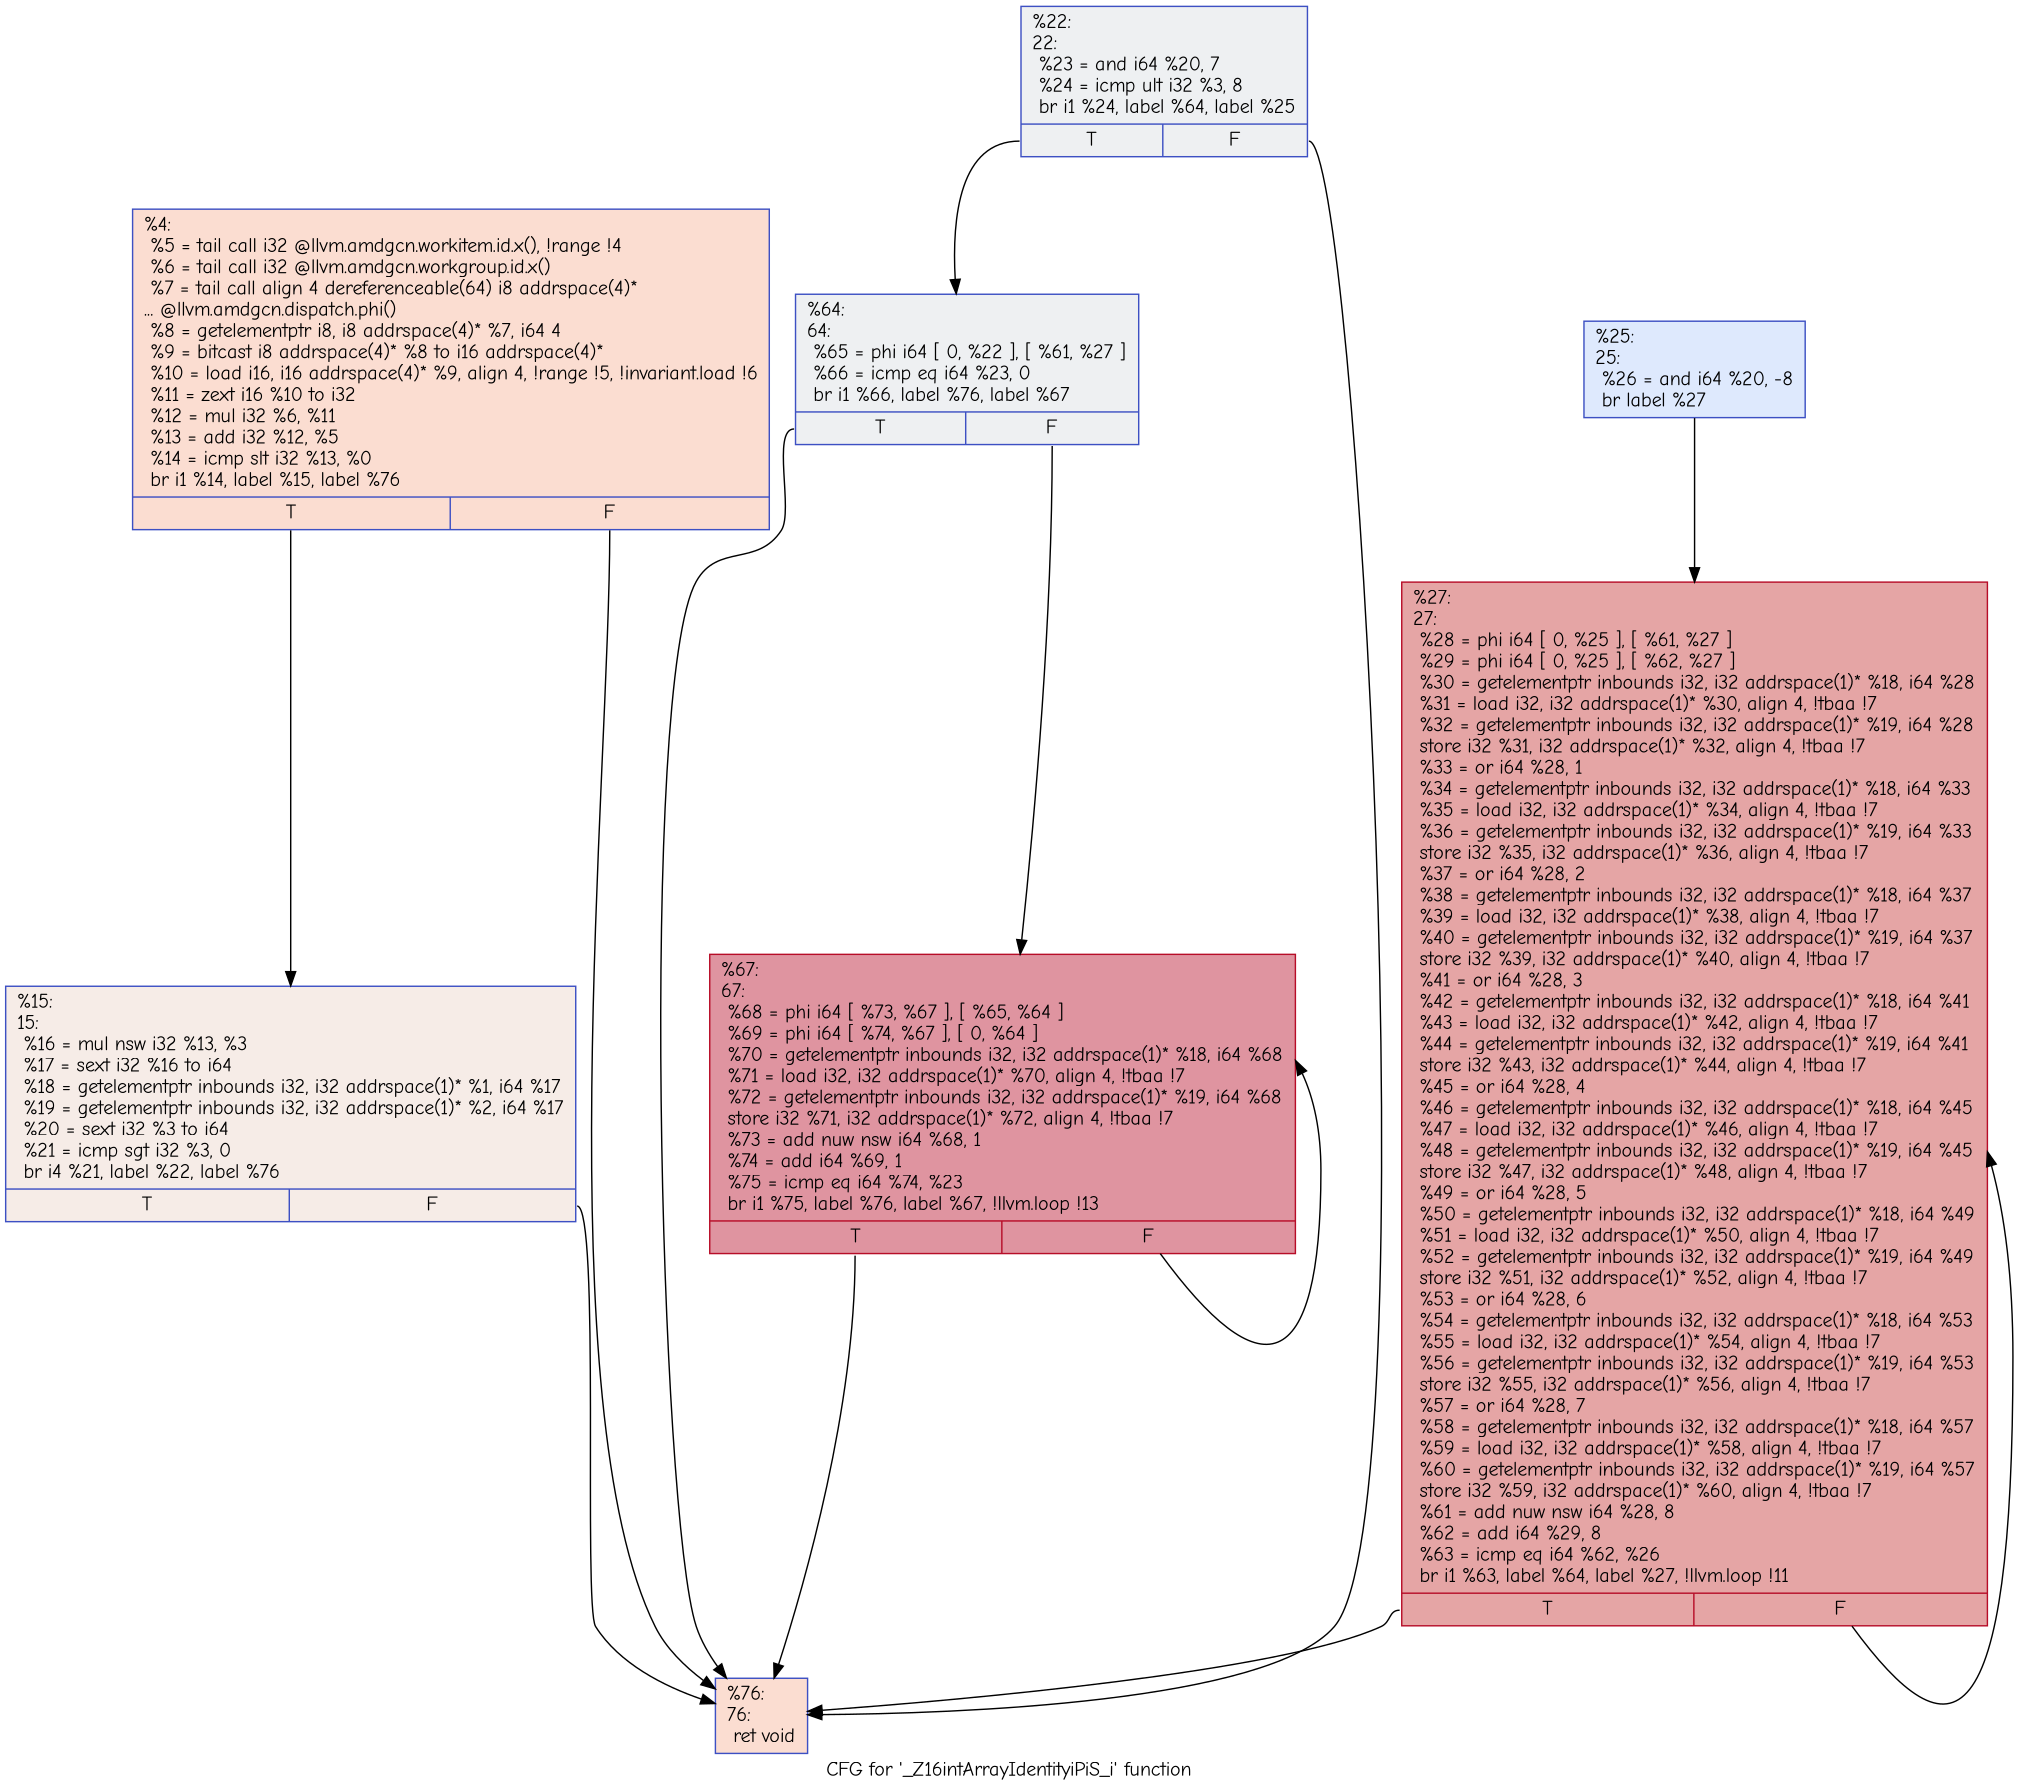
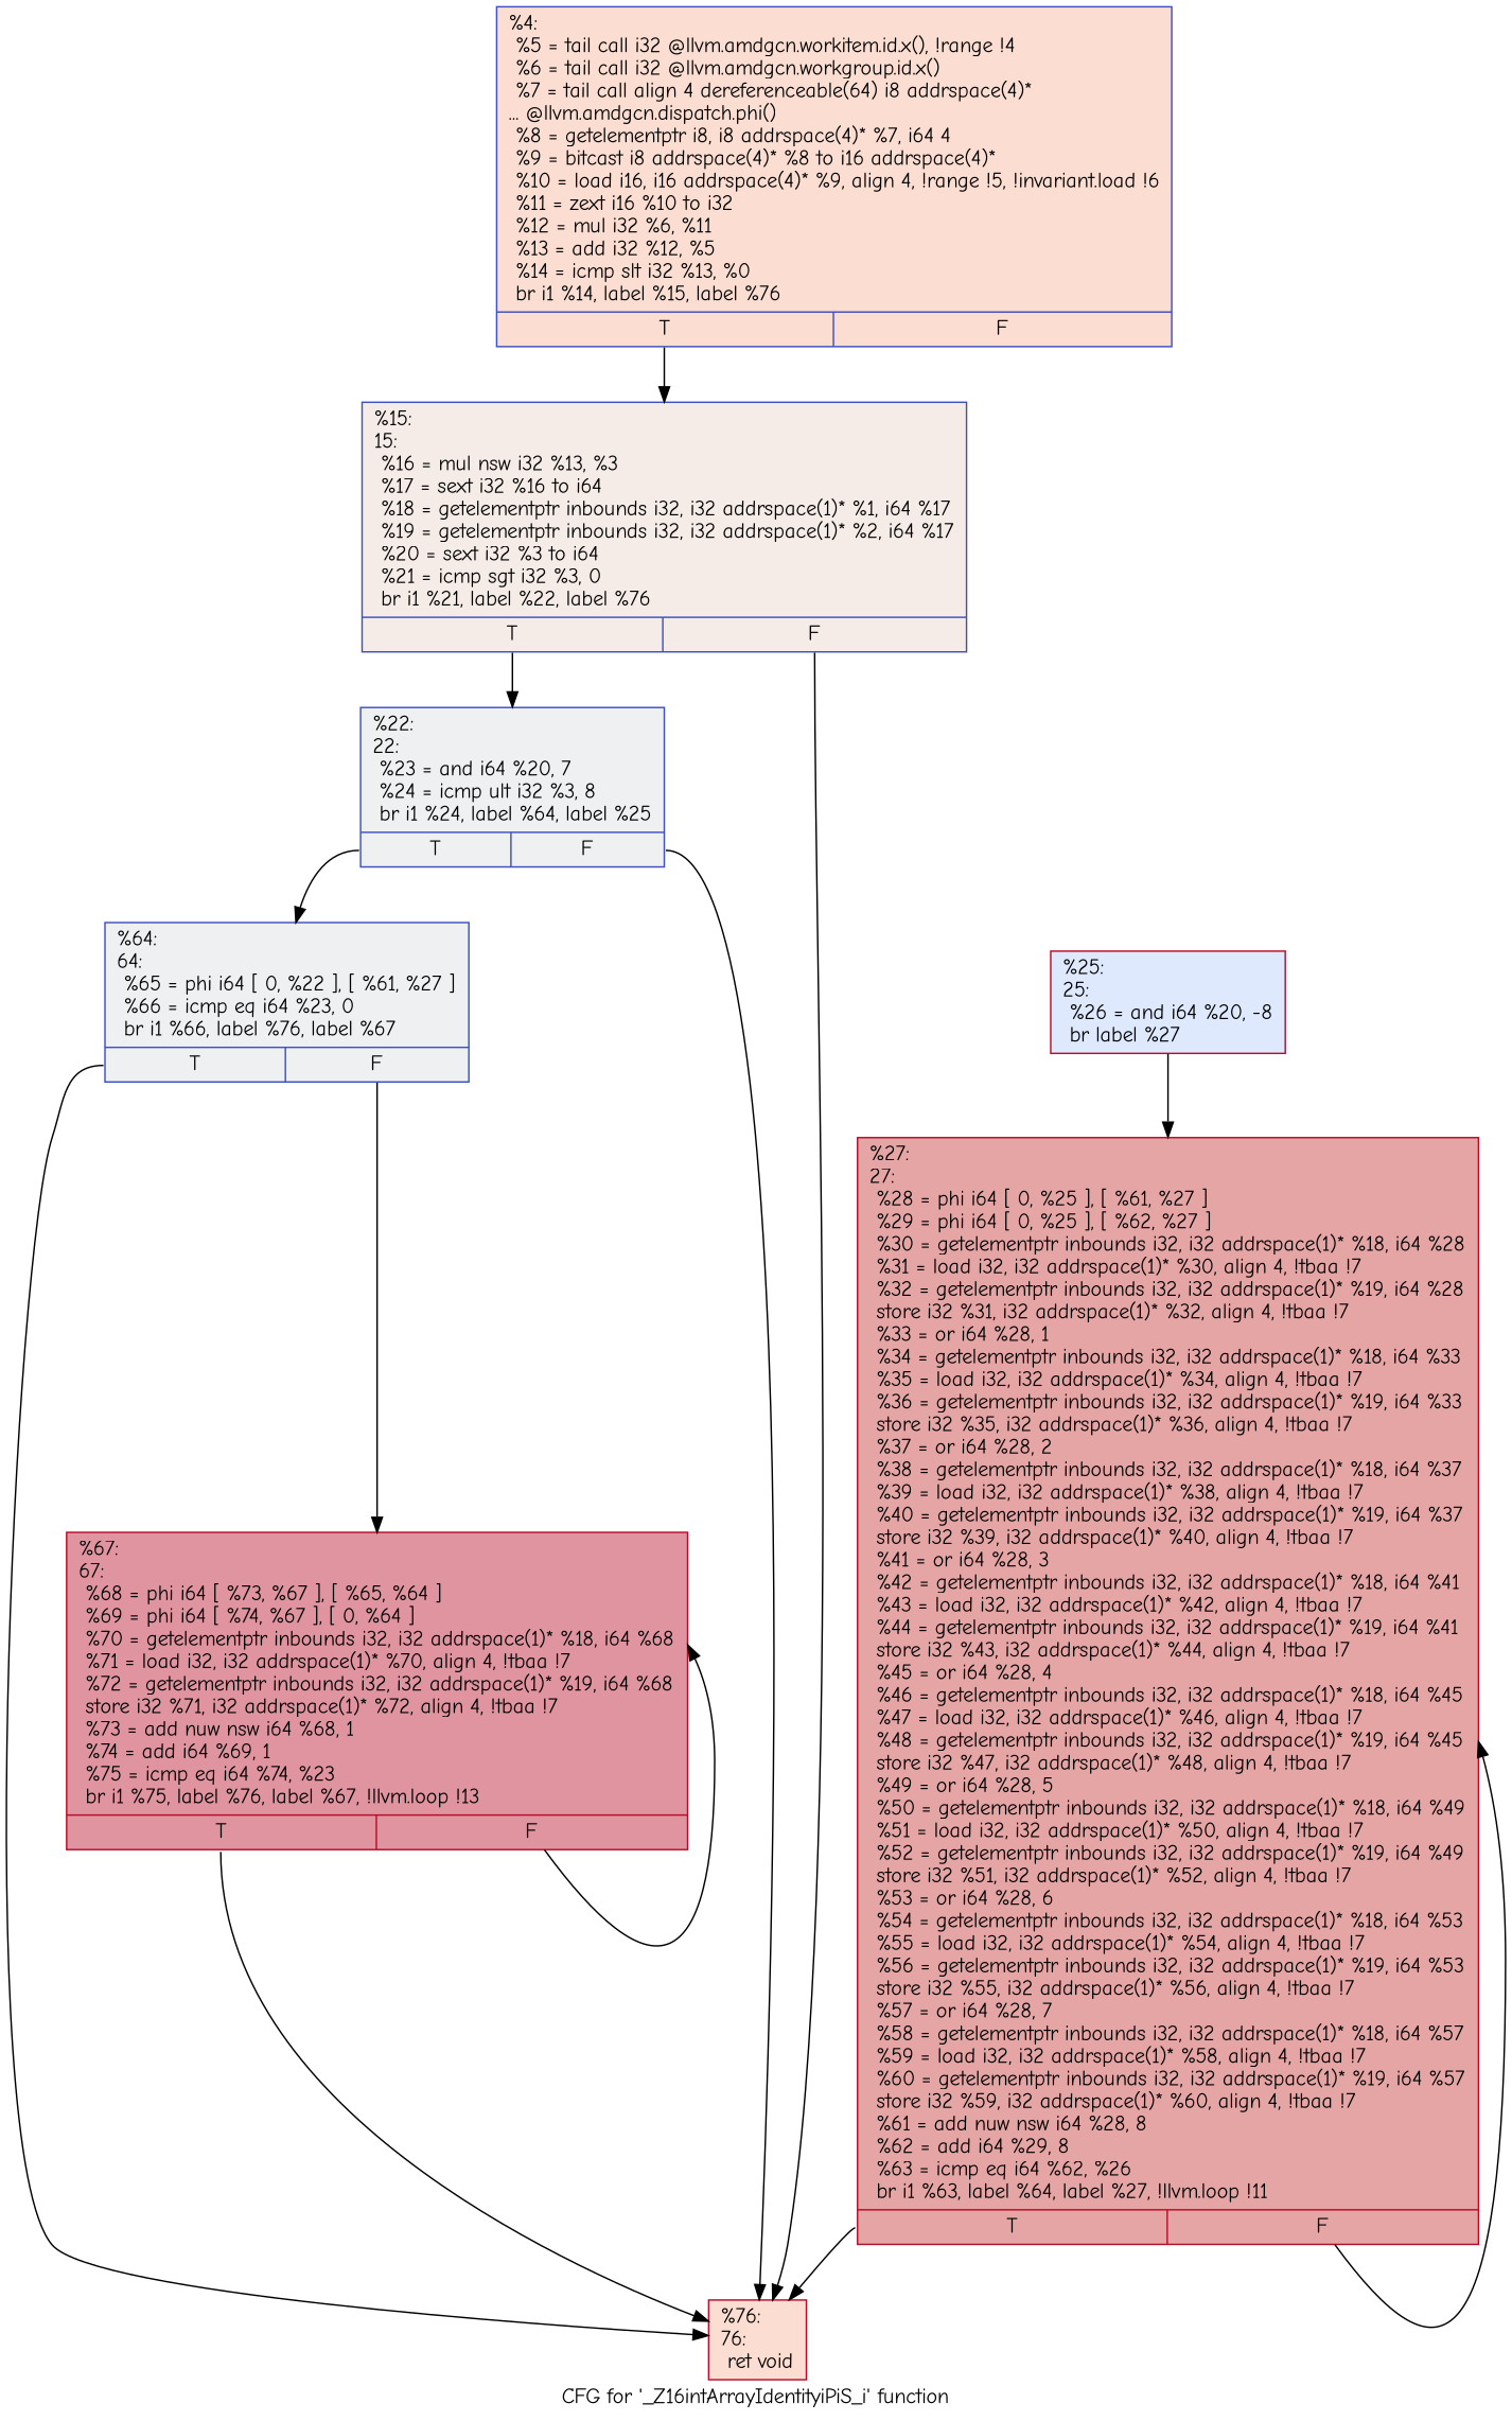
  digraph {
    fontname="Comic Neue"
    label="CFG for '_Z16intArrayIdentityiPiS_i' function"
    node [color="#3d50c3ff" fillcolor="#f7b39670" fontname="Comic Neue" shape=record style=filled]
    edge [fontname="Comic Neue" tailport=s0]
    n1 [label="{%4:\l  %5 = tail call i32 @llvm.amdgcn.workitem.id.x(), !range !4\l  %6 = tail call i32 @llvm.amdgcn.workgroup.id.x()\l  %7 = tail call align 4 dereferenceable(64) i8 addrspace(4)*\l... @llvm.amdgcn.dispatch.phi()\l  %8 = getelementptr i8, i8 addrspace(4)* %7, i64 4\l  %9 = bitcast i8 addrspace(4)* %8 to i16 addrspace(4)*\l  %10 = load i16, i16 addrspace(4)* %9, align 4, !range !5, !invariant.load !6\l  %11 = zext i16 %10 to i32\l  %12 = mul i32 %6, %11\l  %13 = add i32 %12, %5\l  %14 = icmp slt i32 %13, %0\l  br i1 %14, label %15, label %76\l|{<s0>T|<s1>F}}"]
-   n2 [fillcolor="#ead5c970" label="{%15:\l15:                                               \l  %16 = mul nsw i32 %13, %3\l  %17 = sext i32 %16 to i64\l  %18 = getelementptr inbounds i32, i32 addrspace(1)* %1, i64 %17\l  %19 = getelementptr inbounds i32, i32 addrspace(1)* %2, i64 %17\l  %20 = sext i32 %3 to i64\l  %21 = icmp sgt i32 %3, 0\l  br i4 %21, label %22, label %76\l|{<s0>T|<s1>F}}"]
-   n3 [label="{%76:\l76:                                               \l  ret void\l}"]
+   n2 [fillcolor="#ead5c970" label="{%15:\l15:                                               \l  %16 = mul nsw i32 %13, %3\l  %17 = sext i32 %16 to i64\l  %18 = getelementptr inbounds i32, i32 addrspace(1)* %1, i64 %17\l  %19 = getelementptr inbounds i32, i32 addrspace(1)* %2, i64 %17\l  %20 = sext i32 %3 to i64\l  %21 = icmp sgt i32 %3, 0\l  br i1 %21, label %22, label %76\l|{<s0>T|<s1>F}}"]
+   n3 [color="#b70d28ff" label="{%76:\l76:                                               \l  ret void\l}"]
    n4 [fillcolor="#d9dce170" label="{%22:\l22:                                               \l  %23 = and i64 %20, 7\l  %24 = icmp ult i32 %3, 8\l  br i1 %24, label %64, label %25\l|{<s0>T|<s1>F}}"]
    n5 [fillcolor="#d9dce170" label="{%64:\l64:                                               \l  %65 = phi i64 [ 0, %22 ], [ %61, %27 ]\l  %66 = icmp eq i64 %23, 0\l  br i1 %66, label %76, label %67\l|{<s0>T|<s1>F}}"]
    n6 [color="#b70d28ff" fillcolor="#b70d2870" label="{%67:\l67:                                               \l  %68 = phi i64 [ %73, %67 ], [ %65, %64 ]\l  %69 = phi i64 [ %74, %67 ], [ 0, %64 ]\l  %70 = getelementptr inbounds i32, i32 addrspace(1)* %18, i64 %68\l  %71 = load i32, i32 addrspace(1)* %70, align 4, !tbaa !7\l  %72 = getelementptr inbounds i32, i32 addrspace(1)* %19, i64 %68\l  store i32 %71, i32 addrspace(1)* %72, align 4, !tbaa !7\l  %73 = add nuw nsw i64 %68, 1\l  %74 = add i64 %69, 1\l  %75 = icmp eq i64 %74, %23\l  br i1 %75, label %76, label %67, !llvm.loop !13\l|{<s0>T|<s1>F}}"]
-   n7 [fillcolor="#b5cdfa70" label="{%25:\l25:                                               \l  %26 = and i64 %20, -8\l  br label %27\l}"]
+   n7 [color="#b70d28ff" fillcolor="#b5cdfa70" label="{%25:\l25:                                               \l  %26 = and i64 %20, -8\l  br label %27\l}"]
    n8 [color="#b70d28ff" fillcolor="#c5333470" label="{%27:\l27:                                               \l  %28 = phi i64 [ 0, %25 ], [ %61, %27 ]\l  %29 = phi i64 [ 0, %25 ], [ %62, %27 ]\l  %30 = getelementptr inbounds i32, i32 addrspace(1)* %18, i64 %28\l  %31 = load i32, i32 addrspace(1)* %30, align 4, !tbaa !7\l  %32 = getelementptr inbounds i32, i32 addrspace(1)* %19, i64 %28\l  store i32 %31, i32 addrspace(1)* %32, align 4, !tbaa !7\l  %33 = or i64 %28, 1\l  %34 = getelementptr inbounds i32, i32 addrspace(1)* %18, i64 %33\l  %35 = load i32, i32 addrspace(1)* %34, align 4, !tbaa !7\l  %36 = getelementptr inbounds i32, i32 addrspace(1)* %19, i64 %33\l  store i32 %35, i32 addrspace(1)* %36, align 4, !tbaa !7\l  %37 = or i64 %28, 2\l  %38 = getelementptr inbounds i32, i32 addrspace(1)* %18, i64 %37\l  %39 = load i32, i32 addrspace(1)* %38, align 4, !tbaa !7\l  %40 = getelementptr inbounds i32, i32 addrspace(1)* %19, i64 %37\l  store i32 %39, i32 addrspace(1)* %40, align 4, !tbaa !7\l  %41 = or i64 %28, 3\l  %42 = getelementptr inbounds i32, i32 addrspace(1)* %18, i64 %41\l  %43 = load i32, i32 addrspace(1)* %42, align 4, !tbaa !7\l  %44 = getelementptr inbounds i32, i32 addrspace(1)* %19, i64 %41\l  store i32 %43, i32 addrspace(1)* %44, align 4, !tbaa !7\l  %45 = or i64 %28, 4\l  %46 = getelementptr inbounds i32, i32 addrspace(1)* %18, i64 %45\l  %47 = load i32, i32 addrspace(1)* %46, align 4, !tbaa !7\l  %48 = getelementptr inbounds i32, i32 addrspace(1)* %19, i64 %45\l  store i32 %47, i32 addrspace(1)* %48, align 4, !tbaa !7\l  %49 = or i64 %28, 5\l  %50 = getelementptr inbounds i32, i32 addrspace(1)* %18, i64 %49\l  %51 = load i32, i32 addrspace(1)* %50, align 4, !tbaa !7\l  %52 = getelementptr inbounds i32, i32 addrspace(1)* %19, i64 %49\l  store i32 %51, i32 addrspace(1)* %52, align 4, !tbaa !7\l  %53 = or i64 %28, 6\l  %54 = getelementptr inbounds i32, i32 addrspace(1)* %18, i64 %53\l  %55 = load i32, i32 addrspace(1)* %54, align 4, !tbaa !7\l  %56 = getelementptr inbounds i32, i32 addrspace(1)* %19, i64 %53\l  store i32 %55, i32 addrspace(1)* %56, align 4, !tbaa !7\l  %57 = or i64 %28, 7\l  %58 = getelementptr inbounds i32, i32 addrspace(1)* %18, i64 %57\l  %59 = load i32, i32 addrspace(1)* %58, align 4, !tbaa !7\l  %60 = getelementptr inbounds i32, i32 addrspace(1)* %19, i64 %57\l  store i32 %59, i32 addrspace(1)* %60, align 4, !tbaa !7\l  %61 = add nuw nsw i64 %28, 8\l  %62 = add i64 %29, 8\l  %63 = icmp eq i64 %62, %26\l  br i1 %63, label %64, label %27, !llvm.loop !11\l|{<s0>T|<s1>F}}"]
    n1 -> n2
-   n1 -> n3 [tailport=s1]
    n2 -> n3 [tailport=s1]
+   n2 -> n4
    n4 -> n3 [tailport=s1]
    n4 -> n5
    n5 -> n3
    n5 -> n6 [tailport=s1]
    n6 -> n3
    n6 -> n6 [tailport=s1]
    n7 -> n8
    n8 -> n3
    n8 -> n8 [tailport=s1]
  }
